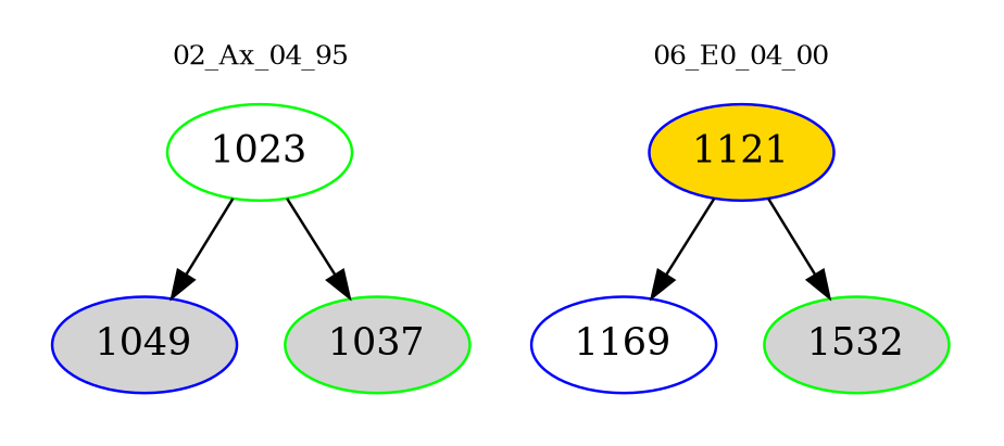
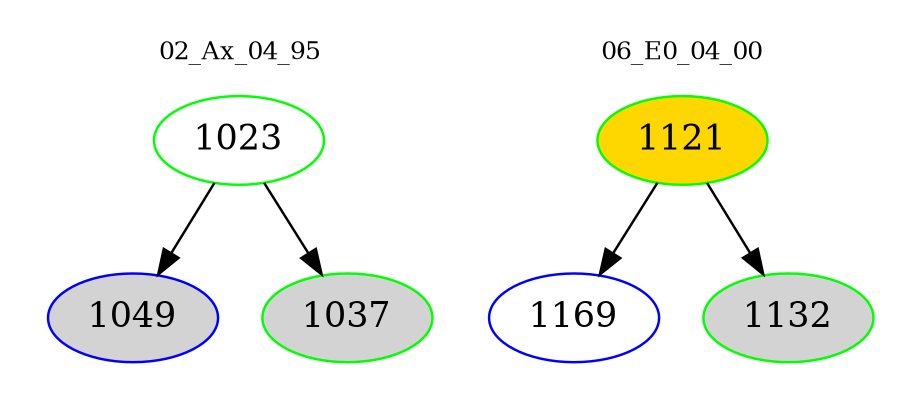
  digraph {
    node [color=green fillcolor=lightgrey style=filled]
    edge [color=black]
    n1 [fillcolor=white label=1023]
    n2 [color=blue label=1049]
    n3 [label=1037]
-   n4 [color=blue fillcolor=gold label=1121]
+   n4 [fillcolor=gold label=1121]
    n5 [color=blue fillcolor=white label=1169]
-   n6 [label=1532]
+   n6 [label=1132]
    subgraph cluster_1 {
      color=white
      fontsize=10
      label="02_Ax_04_95"
      n1
      n2
      n3
    }
    subgraph cluster_2 {
      color=white
      fontsize=10
      label="06_E0_04_00"
      n4
      n5
      n6
    }
    n1 -> n2
    n1 -> n3
    n4 -> n5
    n4 -> n6
  }
